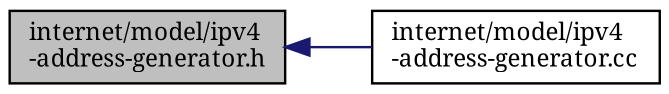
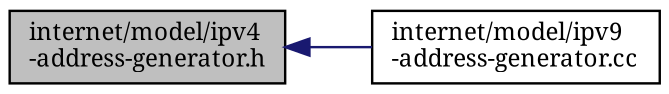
  digraph {
    rankdir=LR
    fontname="Noto Serif"
    node [color=black fontname="Noto Serif" fontsize=10 shape=record style=filled]
    n1 [fillcolor=grey75 fontcolor=black height=0.2 label="internet/model/ipv4\l-address-generator.h" width=0.4]
-   n2 [fillcolor=white height=0.2 label="internet/model/ipv4\l-address-generator.cc" width=0.4]
+   n2 [fillcolor=white height=0.2 label="internet/model/ipv9\l-address-generator.cc" width=0.4]
    n1 -> n2 [color=midnightblue dir=back fontname="Noto Serif" fontsize=10 labelfontname=Helvetica labelfontsize=10 style=solid]
  }
